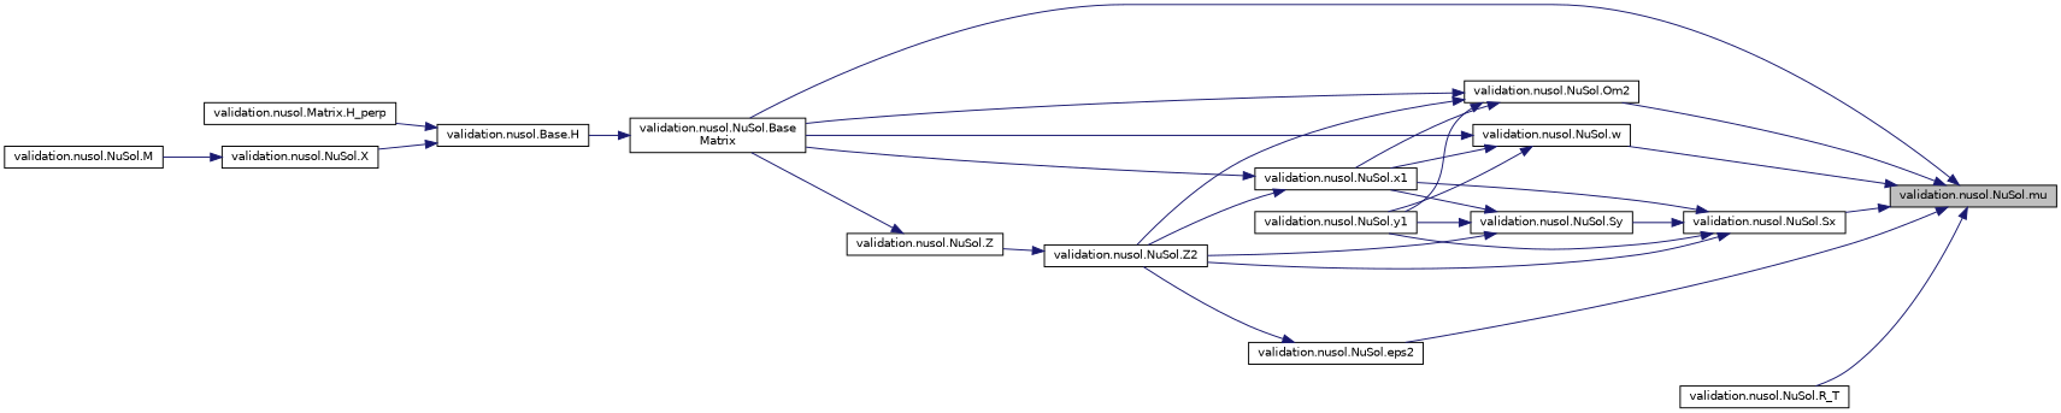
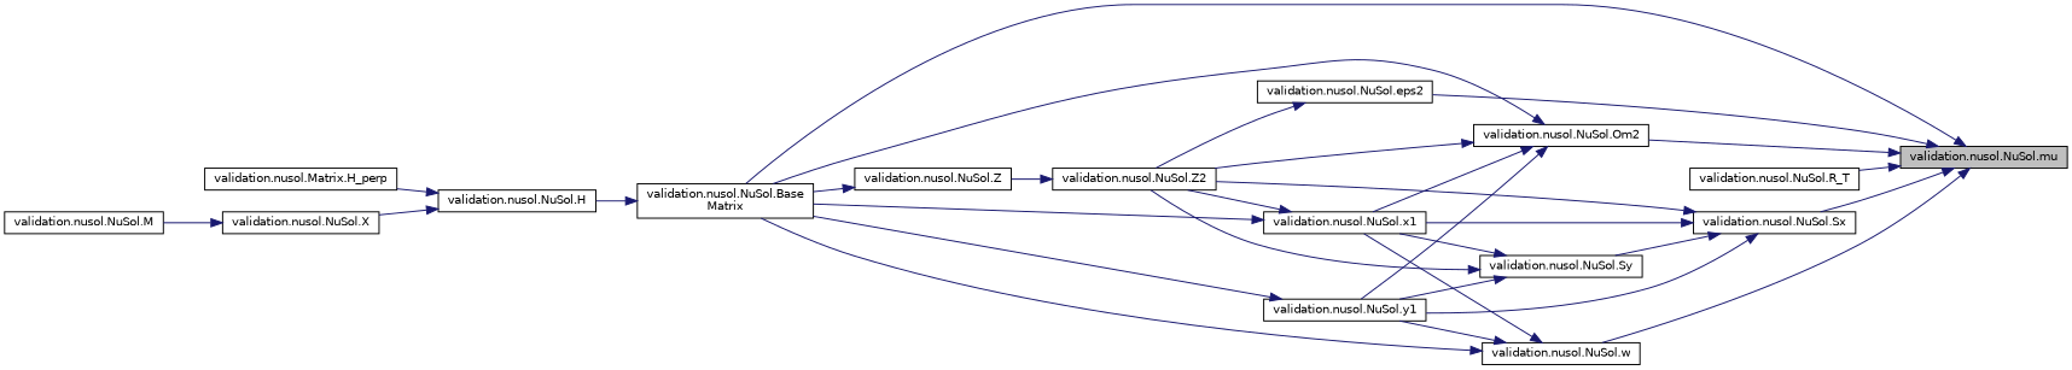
  digraph {
    rankdir=RL
    node [color=black fillcolor=white fontname=Helvetica fontsize=10 shape=record style=filled]
    edge [color=midnightblue dir=back fontname=Helvetica fontsize=10 labelfontname=Helvetica labelfontsize=10 style=solid]
    n1 [fillcolor=grey75 fontcolor=black height=0.2 label="validation.nusol.NuSol.mu" width=0.4]
    n2 [height=0.2 label="validation.nusol.NuSol.Base\lMatrix" width=0.4]
    n3 [height=0.2 label="validation.nusol.NuSol.eps2" width=0.4]
    n4 [height=0.2 label="validation.nusol.NuSol.Om2" width=0.4]
    n5 [height=0.2 label="validation.nusol.NuSol.R_T" width=0.4]
    n6 [height=0.2 label="validation.nusol.NuSol.Sx" width=0.4]
    n7 [height=0.2 label="validation.nusol.NuSol.w" width=0.4]
-   n8 [height=0.2 label="validation.nusol.Base.H" width=0.4]
+   n8 [height=0.2 label="validation.nusol.NuSol.H" width=0.4]
    n9 [height=0.2 label="validation.nusol.NuSol.Z2" width=0.4]
    n10 [height=0.2 label="validation.nusol.NuSol.x1" width=0.4]
    n11 [height=0.2 label="validation.nusol.NuSol.y1" width=0.4]
    n12 [height=0.2 label="validation.nusol.NuSol.Sy" width=0.4]
    n13 [height=0.2 label="validation.nusol.Matrix.H_perp" width=0.4]
    n14 [height=0.2 label="validation.nusol.NuSol.X" width=0.4]
    n15 [height=0.2 label="validation.nusol.NuSol.M" width=0.4]
    n16 [height=0.2 label="validation.nusol.NuSol.Z" width=0.4]
    n1 -> n2
    n1 -> n3
    n1 -> n4
    n1 -> n5
    n1 -> n6
    n1 -> n7
    n2 -> n8
    n3 -> n9
    n4 -> n2
    n4 -> n9
    n4 -> n10
    n4 -> n11
    n6 -> n9
    n6 -> n10
    n6 -> n11
    n6 -> n12
    n7 -> n2
    n7 -> n10
    n7 -> n11
    n8 -> n13
    n8 -> n14
    n9 -> n16
    n10 -> n2
    n10 -> n9
+   n11 -> n2
    n12 -> n9
    n12 -> n10
    n12 -> n11
    n14 -> n15
    n16 -> n2
  }
